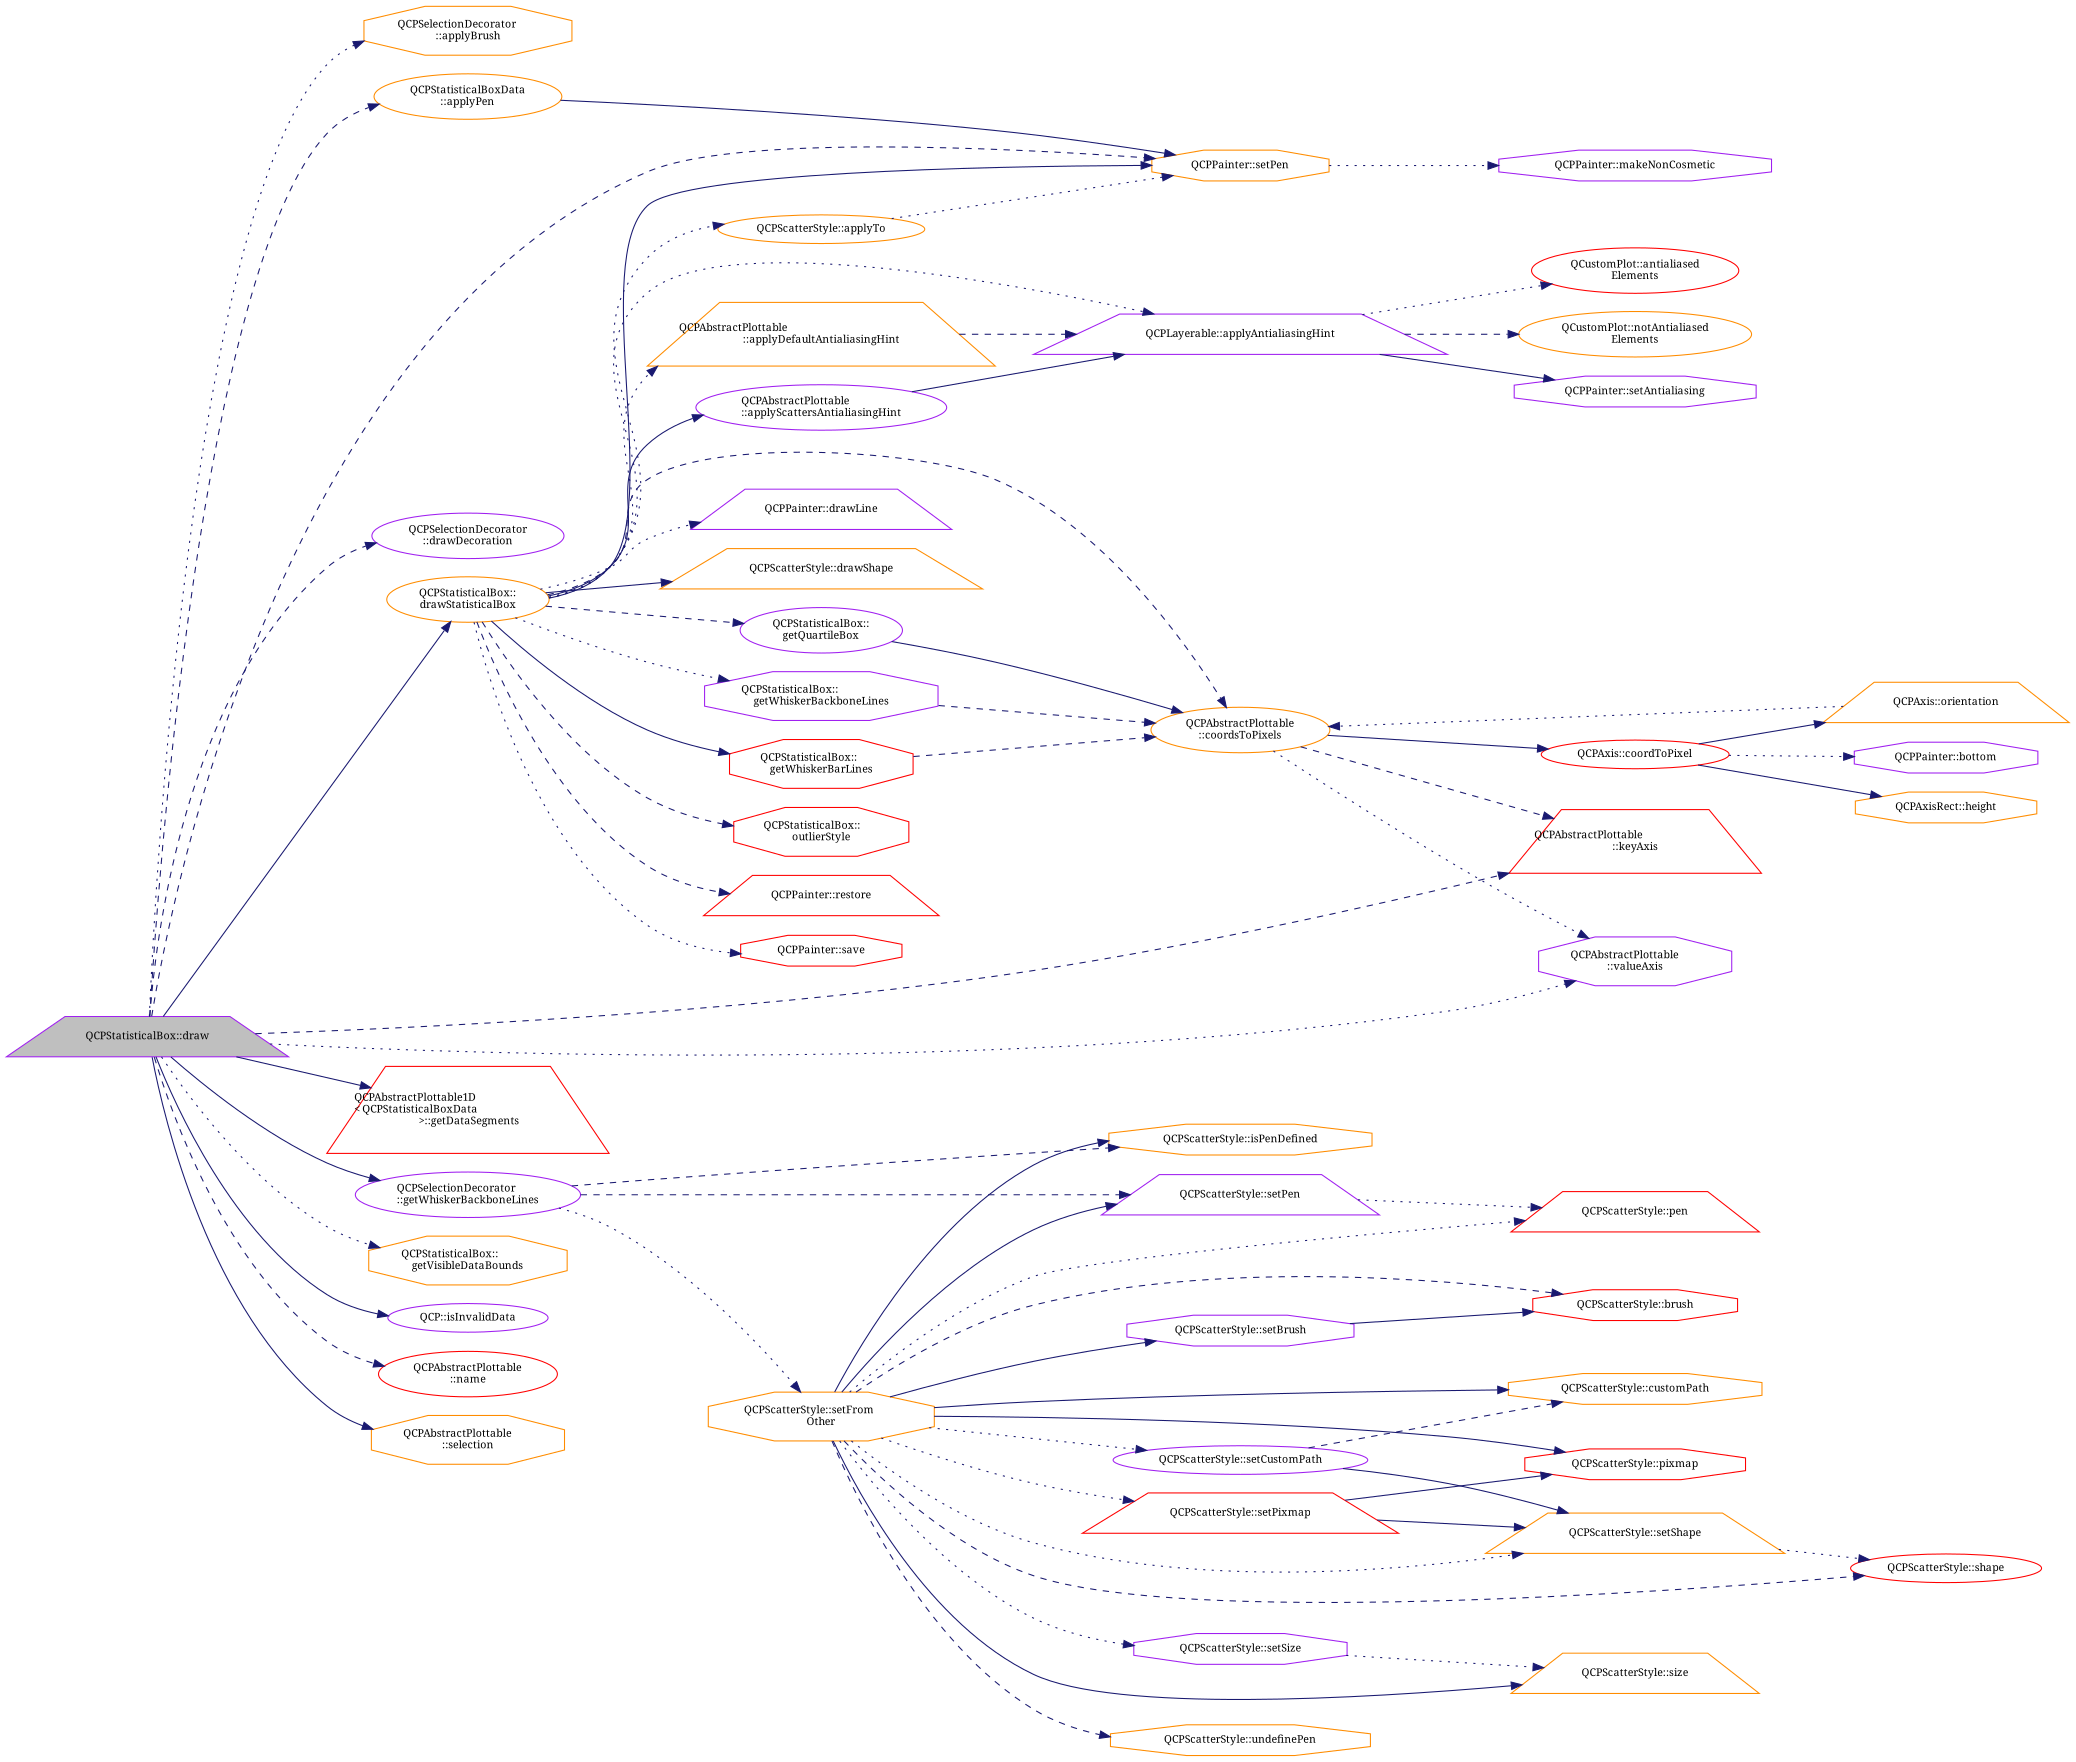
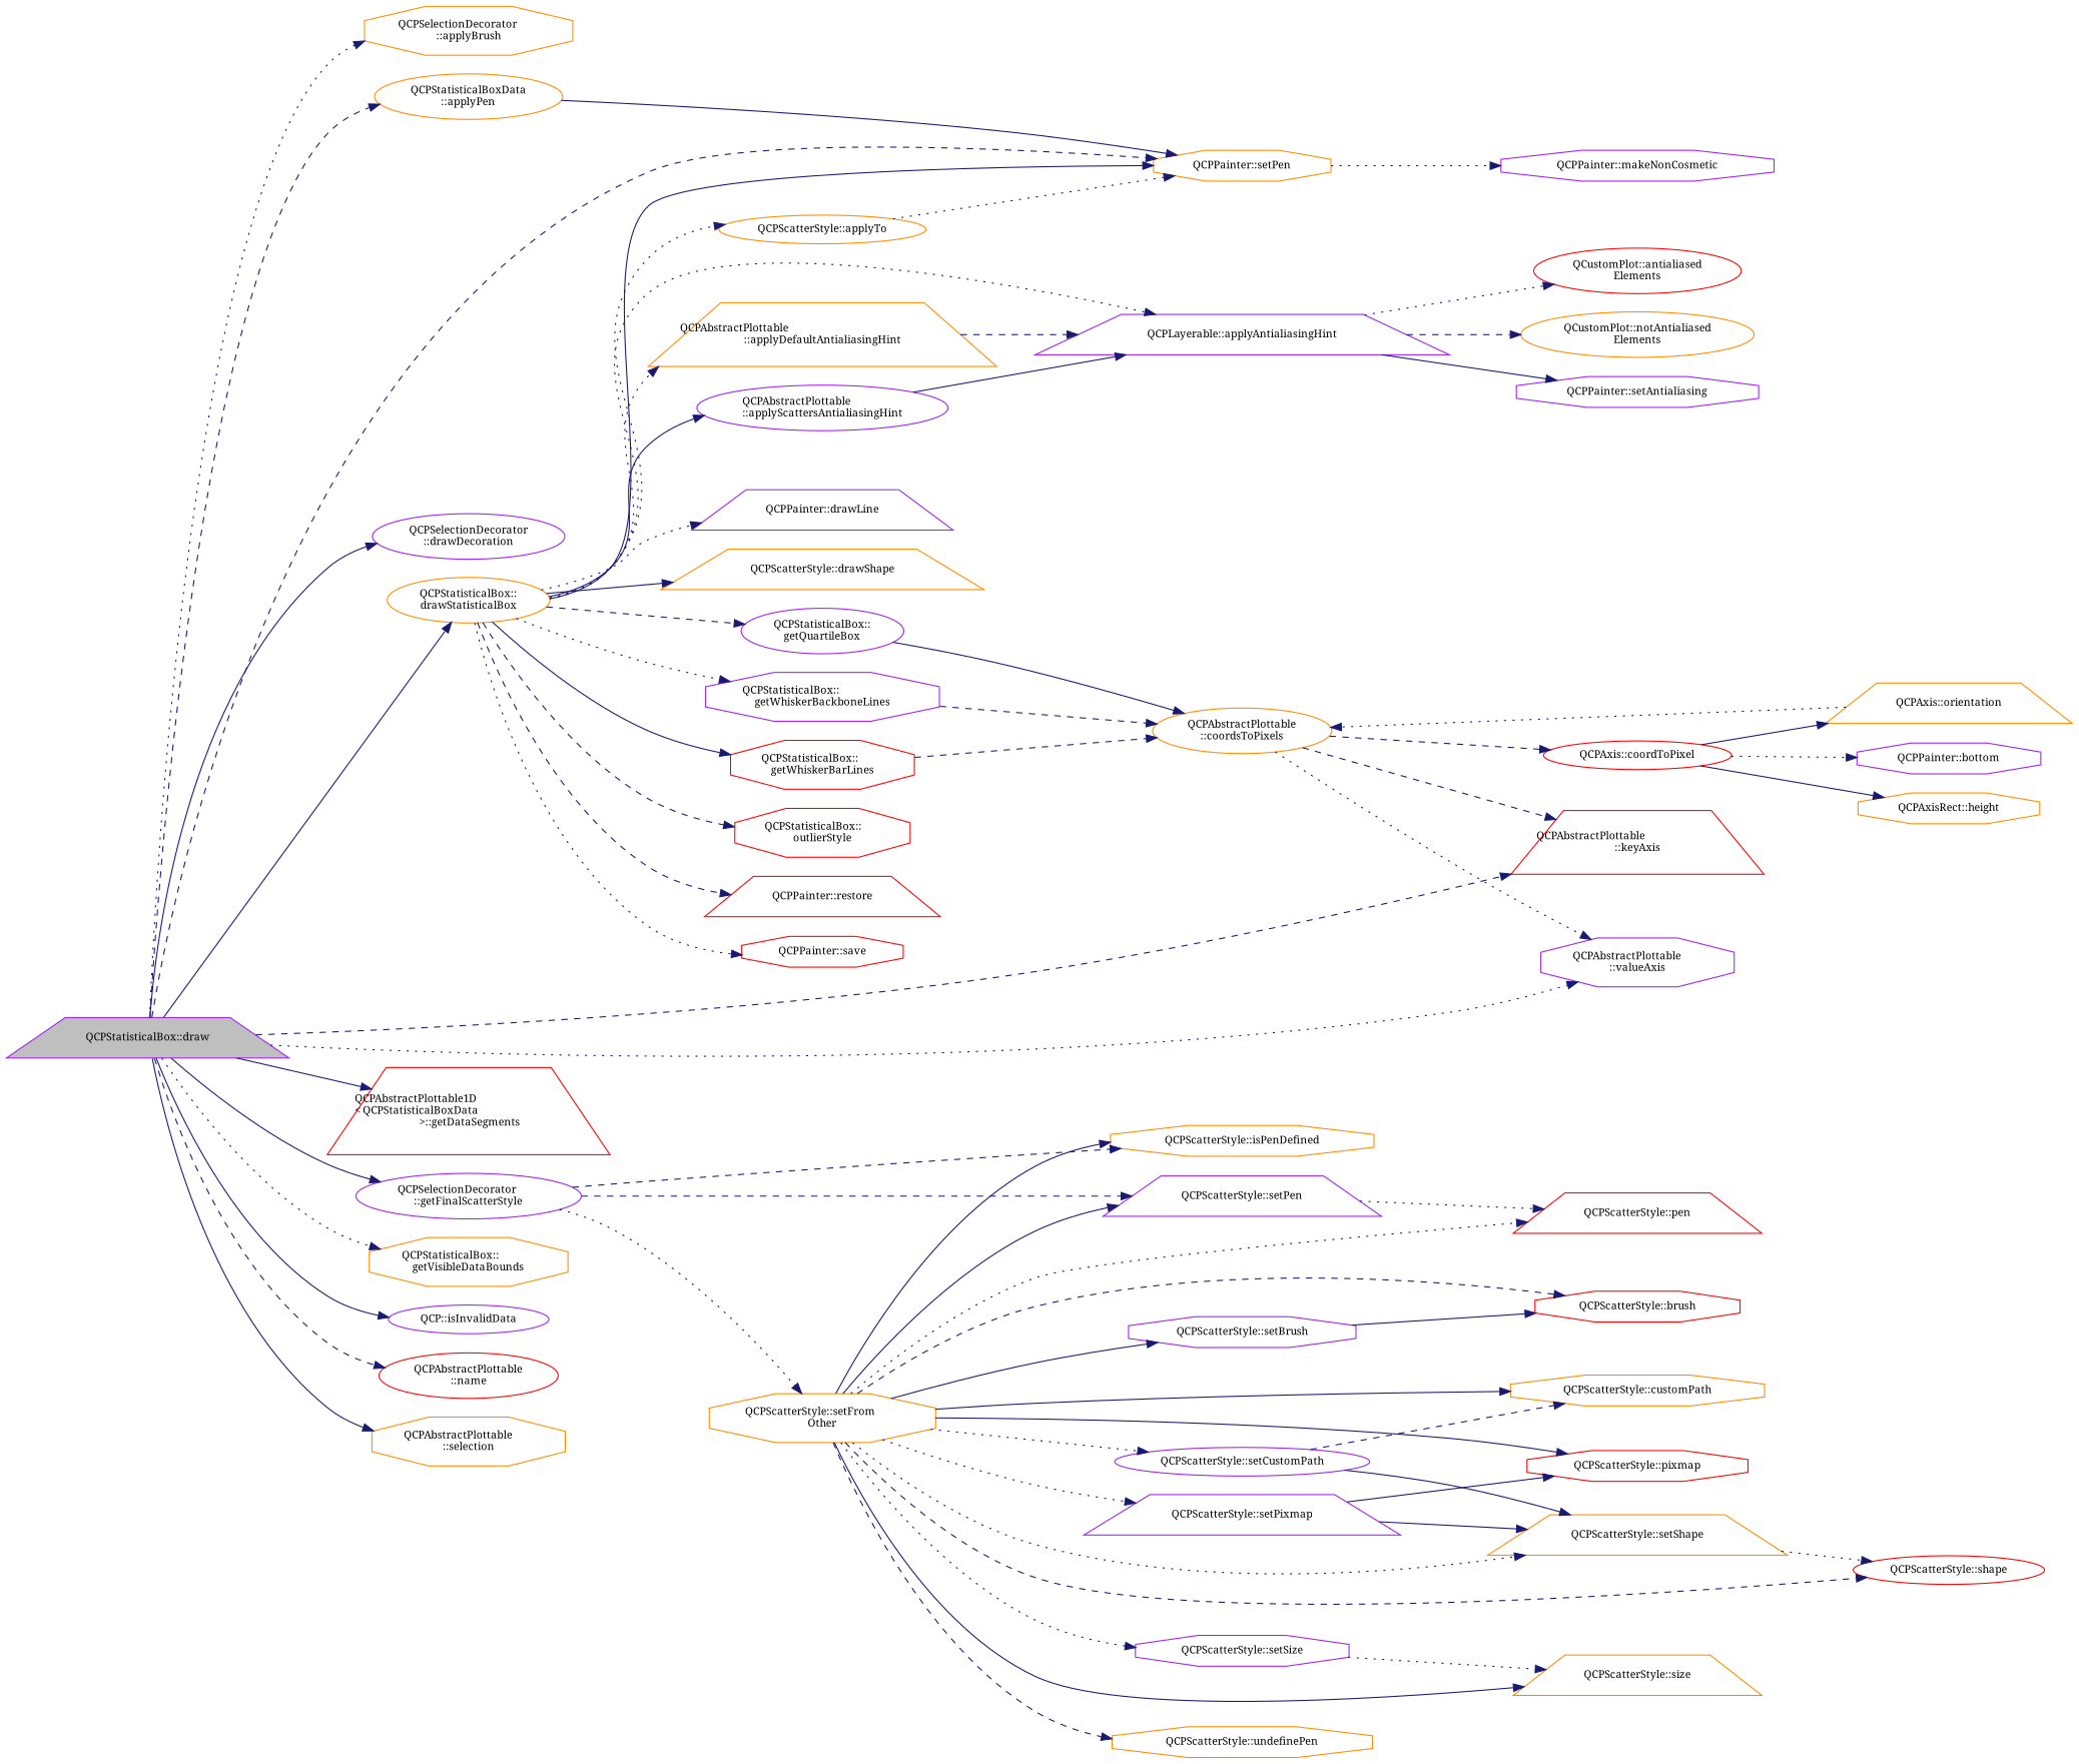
  digraph {
    fontname="Noto Serif"
    rankdir=LR
    node [color=darkorange fillcolor=white fontname="Noto Serif" fontsize=10 shape=octagon style=filled]
    edge [color=midnightblue fontname="Noto Serif" fontsize=10 labelfontname=Helvetica labelfontsize=10 style=solid]
    n1 [color=purple fillcolor=grey75 fontcolor=black height=0.2 label="QCPStatisticalBox::draw" shape=trapezium width=0.4]
    n2 [height=0.2 label="QCPSelectionDecorator\l::applyBrush" width=0.4]
    n3 [height=0.2 label="QCPStatisticalBoxData\l::applyPen" shape=ellipse width=0.4]
    n4 [height=0.2 label="QCPPainter::setPen" width=0.4]
    n5 [color=purple height=0.2 label="QCPSelectionDecorator\l::drawDecoration" shape=ellipse width=0.4]
    n6 [height=0.2 label="QCPStatisticalBox::\ldrawStatisticalBox" shape=ellipse width=0.4]
    n7 [color=red height=0.2 label="QCPAbstractPlottable\l::keyAxis" shape=trapezium width=0.4]
    n8 [color=purple height=0.2 label="QCPAbstractPlottable\l::valueAxis" width=0.4]
    n9 [color=red height=0.2 label="QCPAbstractPlottable1D\l\< QCPStatisticalBoxData\l \>::getDataSegments" shape=trapezium width=0.4]
-   n10 [color=purple height=0.2 label="QCPSelectionDecorator\l::getWhiskerBackboneLines" shape=ellipse width=0.4]
+   n10 [color=purple height=0.2 label="QCPSelectionDecorator\l::getFinalScatterStyle" shape=ellipse width=0.4]
    n11 [height=0.2 label="QCPStatisticalBox::\lgetVisibleDataBounds" width=0.4]
    n12 [color=purple height=0.2 label="QCP::isInvalidData" shape=ellipse width=0.4]
    n13 [color=red height=0.2 label="QCPAbstractPlottable\l::name" shape=ellipse width=0.4]
    n14 [height=0.2 label="QCPAbstractPlottable\l::selection" width=0.4]
    n15 [color=purple height=0.2 label="QCPPainter::makeNonCosmetic" width=0.4]
    n16 [color=purple height=0.2 label="QCPLayerable::applyAntialiasingHint" shape=trapezium width=0.4]
    n17 [height=0.2 label="QCPAbstractPlottable\l::applyDefaultAntialiasingHint" shape=trapezium width=0.4]
    n18 [color=purple height=0.2 label="QCPAbstractPlottable\l::applyScattersAntialiasingHint" shape=ellipse width=0.4]
    n19 [height=0.2 label="QCPScatterStyle::applyTo" shape=ellipse width=0.4]
    n20 [height=0.2 label="QCPAbstractPlottable\l::coordsToPixels" shape=ellipse width=0.4]
    n21 [color=purple height=0.2 label="QCPPainter::drawLine" shape=trapezium width=0.4]
    n22 [height=0.2 label="QCPScatterStyle::drawShape" shape=trapezium width=0.4]
    n23 [color=purple height=0.2 label="QCPStatisticalBox::\lgetQuartileBox" shape=ellipse width=0.4]
    n24 [color=purple height=0.2 label="QCPStatisticalBox::\lgetWhiskerBackboneLines" width=0.4]
    n25 [color=red height=0.2 label="QCPStatisticalBox::\lgetWhiskerBarLines" width=0.4]
    n26 [color=red height=0.2 label="QCPStatisticalBox::\loutlierStyle" width=0.4]
    n27 [color=red height=0.2 label="QCPPainter::restore" shape=trapezium width=0.4]
    n28 [color=red height=0.2 label="QCPPainter::save" width=0.4]
    n29 [height=0.2 label="QCPScatterStyle::isPenDefined" width=0.4]
    n30 [height=0.2 label="QCPScatterStyle::setFrom\lOther" width=0.4]
    n31 [color=purple height=0.2 label="QCPScatterStyle::setPen" shape=trapezium width=0.4]
    n32 [color=red height=0.2 label="QCustomPlot::antialiased\lElements" shape=ellipse width=0.4]
    n33 [height=0.2 label="QCustomPlot::notAntialiased\lElements" shape=ellipse width=0.4]
    n34 [color=purple height=0.2 label="QCPPainter::setAntialiasing" width=0.4]
    n35 [color=red height=0.2 label="QCPAxis::coordToPixel" shape=ellipse width=0.4]
    n36 [height=0.2 label="QCPAxis::orientation" shape=trapezium width=0.4]
    n37 [color=purple height=0.2 label="QCPPainter::bottom" width=0.4]
    n38 [height=0.2 label="QCPAxisRect::height" width=0.4]
    n39 [color=red height=0.2 label="QCPScatterStyle::brush" width=0.4]
    n40 [height=0.2 label="QCPScatterStyle::customPath" width=0.4]
    n41 [color=red height=0.2 label="QCPScatterStyle::pen" shape=trapezium width=0.4]
    n42 [color=red height=0.2 label="QCPScatterStyle::pixmap" width=0.4]
    n43 [color=purple height=0.2 label="QCPScatterStyle::setBrush" width=0.4]
    n44 [color=purple height=0.2 label="QCPScatterStyle::setCustomPath" shape=ellipse width=0.4]
    n45 [height=0.2 label="QCPScatterStyle::setShape" shape=trapezium width=0.4]
    n46 [color=red height=0.2 label="QCPScatterStyle::shape" shape=ellipse width=0.4]
-   n47 [color=red height=0.2 label="QCPScatterStyle::setPixmap" shape=trapezium width=0.4]
+   n47 [color=purple height=0.2 label="QCPScatterStyle::setPixmap" shape=trapezium width=0.4]
    n48 [color=purple height=0.2 label="QCPScatterStyle::setSize" width=0.4]
    n49 [height=0.2 label="QCPScatterStyle::size" shape=trapezium width=0.4]
    n50 [height=0.2 label="QCPScatterStyle::undefinePen" width=0.4]
    n1 -> n2 [style=dotted]
    n1 -> n3 [style=dashed]
    n1 -> n4 [style=dashed]
-   n1 -> n5 [style=dashed]
+   n1 -> n5
    n1 -> n6
    n1 -> n7 [style=dashed]
    n1 -> n8 [style=dotted]
    n1 -> n9
    n1 -> n10
    n1 -> n11 [style=dotted]
    n1 -> n12
    n1 -> n13 [style=dashed]
    n1 -> n14
    n3 -> n4
    n4 -> n15 [style=dotted]
    n6 -> n4
    n6 -> n16 [style=dotted]
    n6 -> n17 [style=dotted]
    n6 -> n18
    n6 -> n19 [style=dotted]
-   n6 -> n20 [style=dashed]
    n6 -> n21 [style=dotted]
    n6 -> n22
    n6 -> n23 [style=dashed]
    n6 -> n24 [style=dotted]
    n6 -> n25
    n6 -> n26 [style=dashed]
    n6 -> n27 [style=dashed]
    n6 -> n28 [style=dotted]
    n10 -> n29 [style=dashed]
    n10 -> n30 [style=dotted]
    n10 -> n31 [style=dashed]
    n16 -> n32 [style=dotted]
    n16 -> n33 [style=dashed]
    n16 -> n34
    n17 -> n16 [style=dashed]
    n18 -> n16
    n19 -> n4 [style=dotted]
    n20 -> n7 [style=dashed]
    n20 -> n8 [style=dotted]
-   n20 -> n35
+   n20 -> n35 [style=dashed]
    n23 -> n20
    n24 -> n20 [style=dashed]
    n25 -> n20 [style=dashed]
    n30 -> n29
    n30 -> n31
    n30 -> n39 [style=dashed]
    n30 -> n40
    n30 -> n41 [style=dotted]
    n30 -> n42
    n30 -> n43
    n30 -> n44 [style=dotted]
    n30 -> n45 [style=dotted]
    n30 -> n46 [style=dashed]
    n30 -> n47 [style=dotted]
    n30 -> n48 [style=dotted]
    n30 -> n49
    n30 -> n50 [style=dashed]
    n31 -> n41 [style=dotted]
    n35 -> n36
    n35 -> n37 [style=dotted]
    n35 -> n38
    n36 -> n20 [style=dotted]
    n43 -> n39
    n44 -> n40 [style=dashed]
    n44 -> n45
    n45 -> n46 [style=dotted]
    n47 -> n42
    n47 -> n45
    n48 -> n49 [style=dotted]
  }
